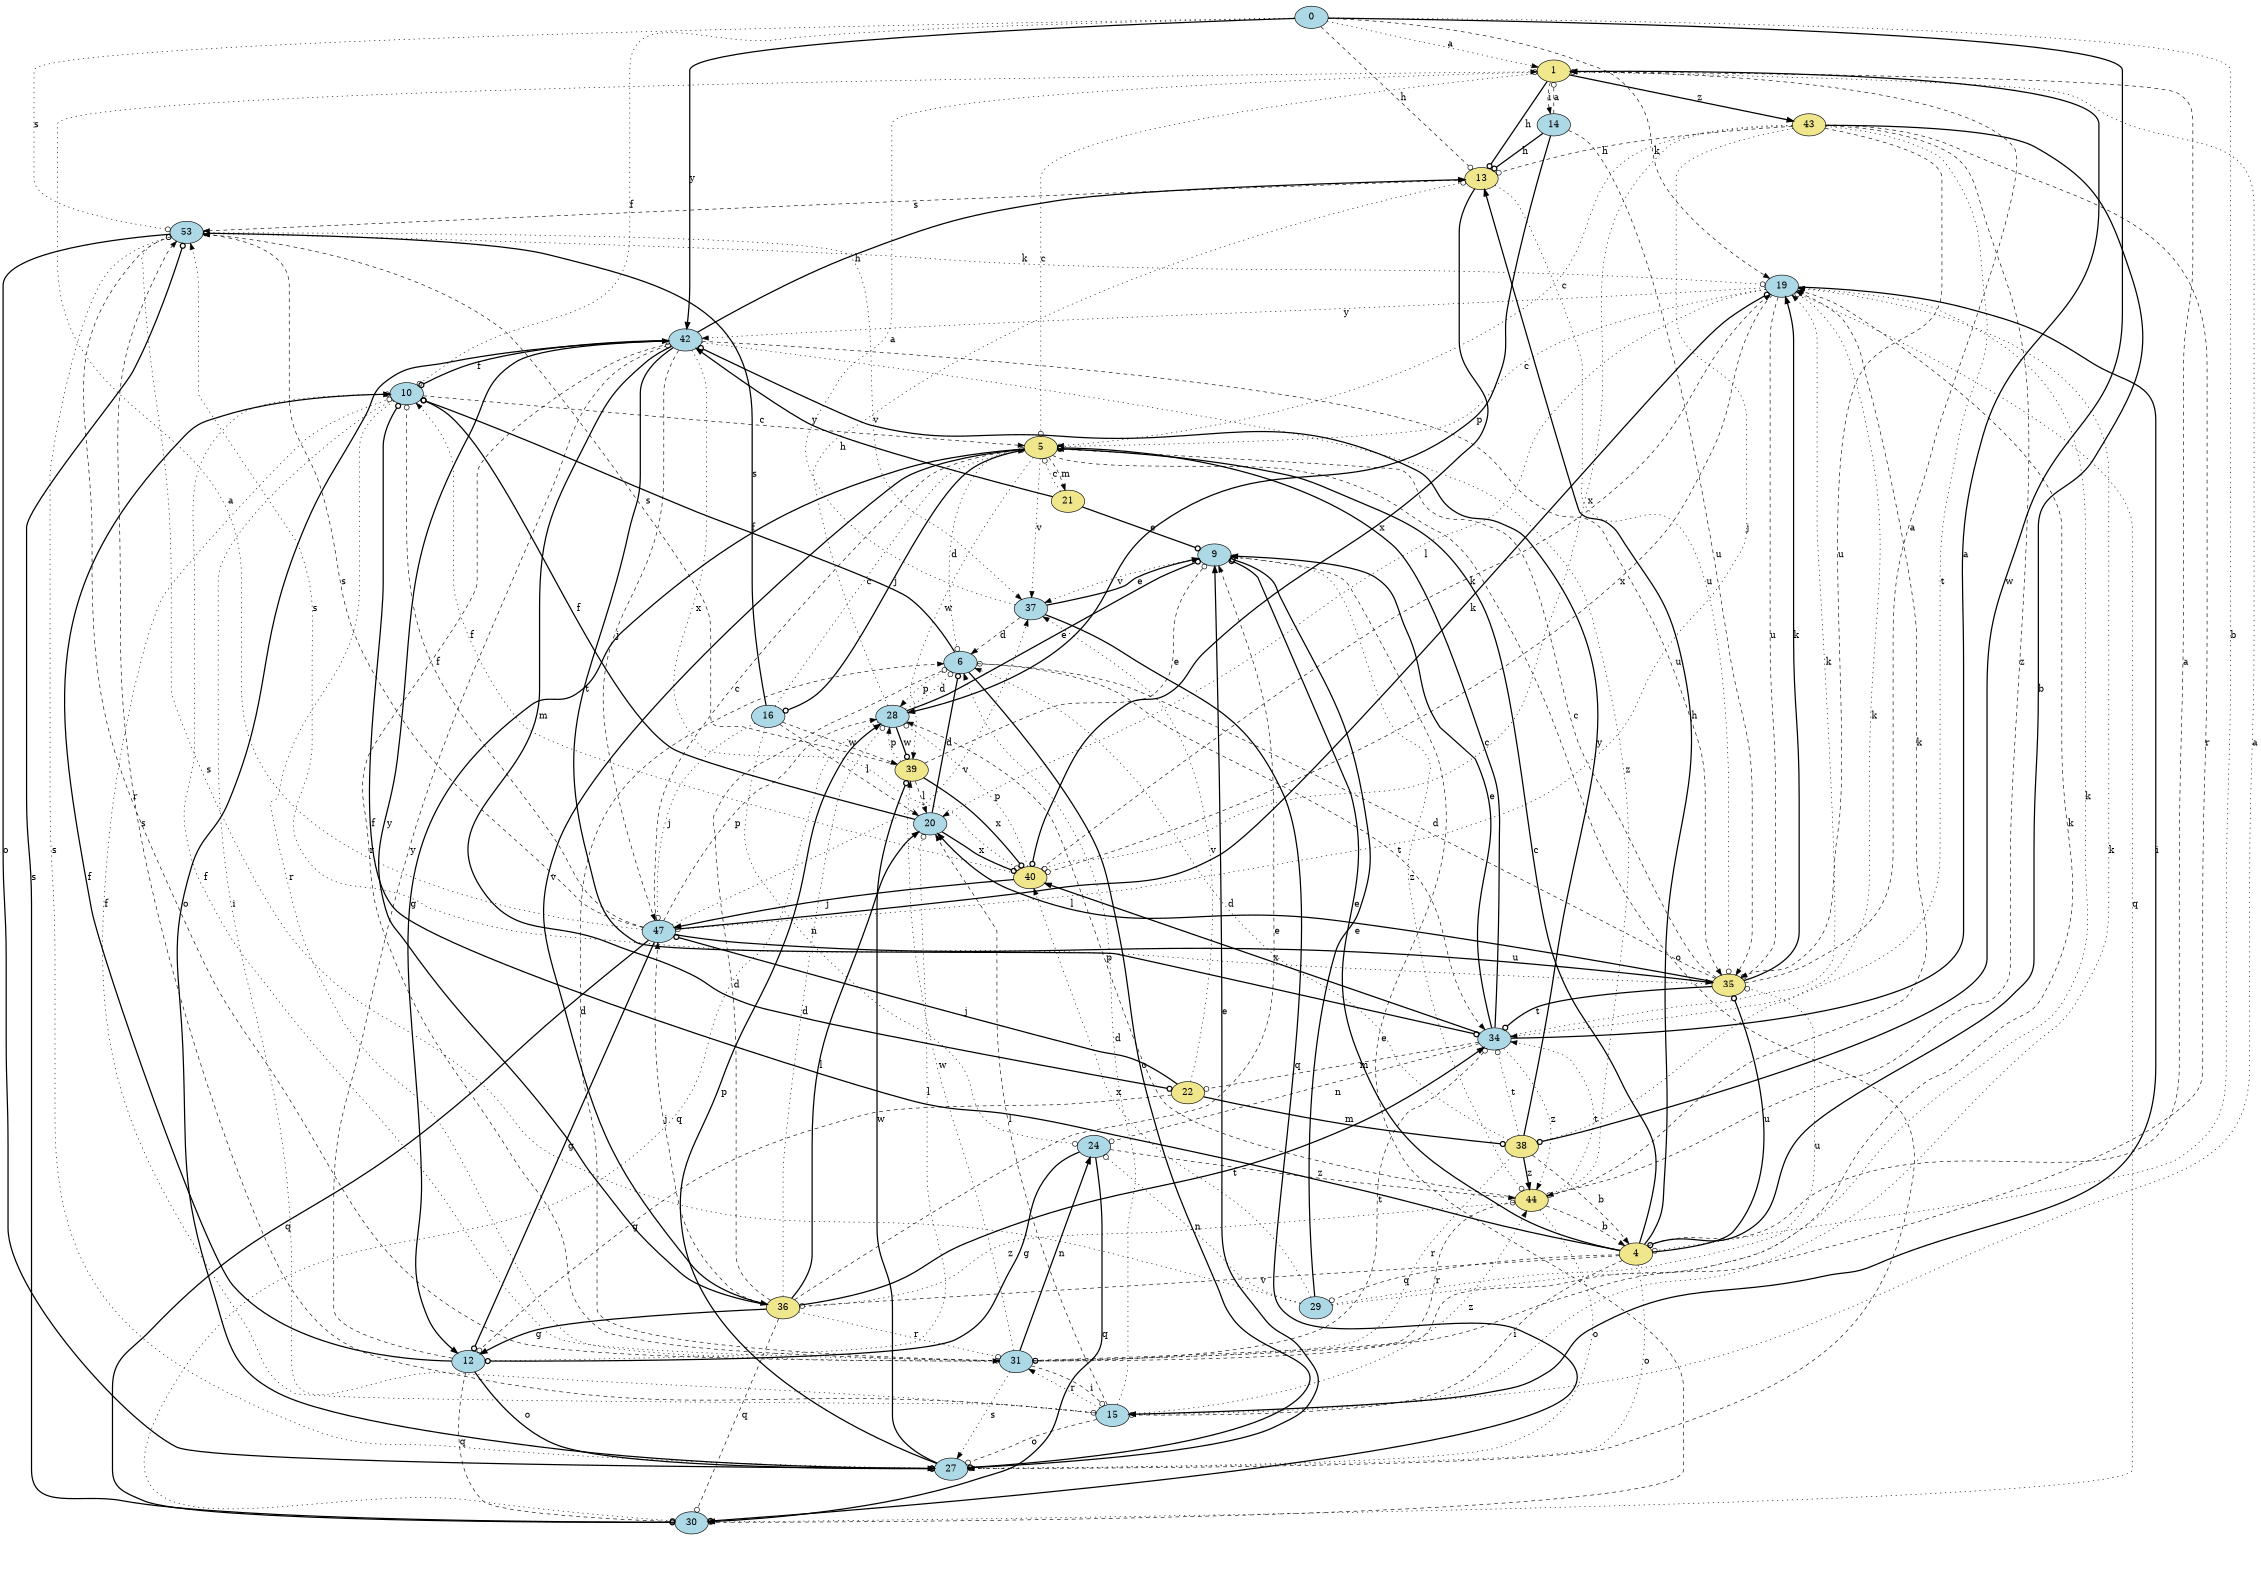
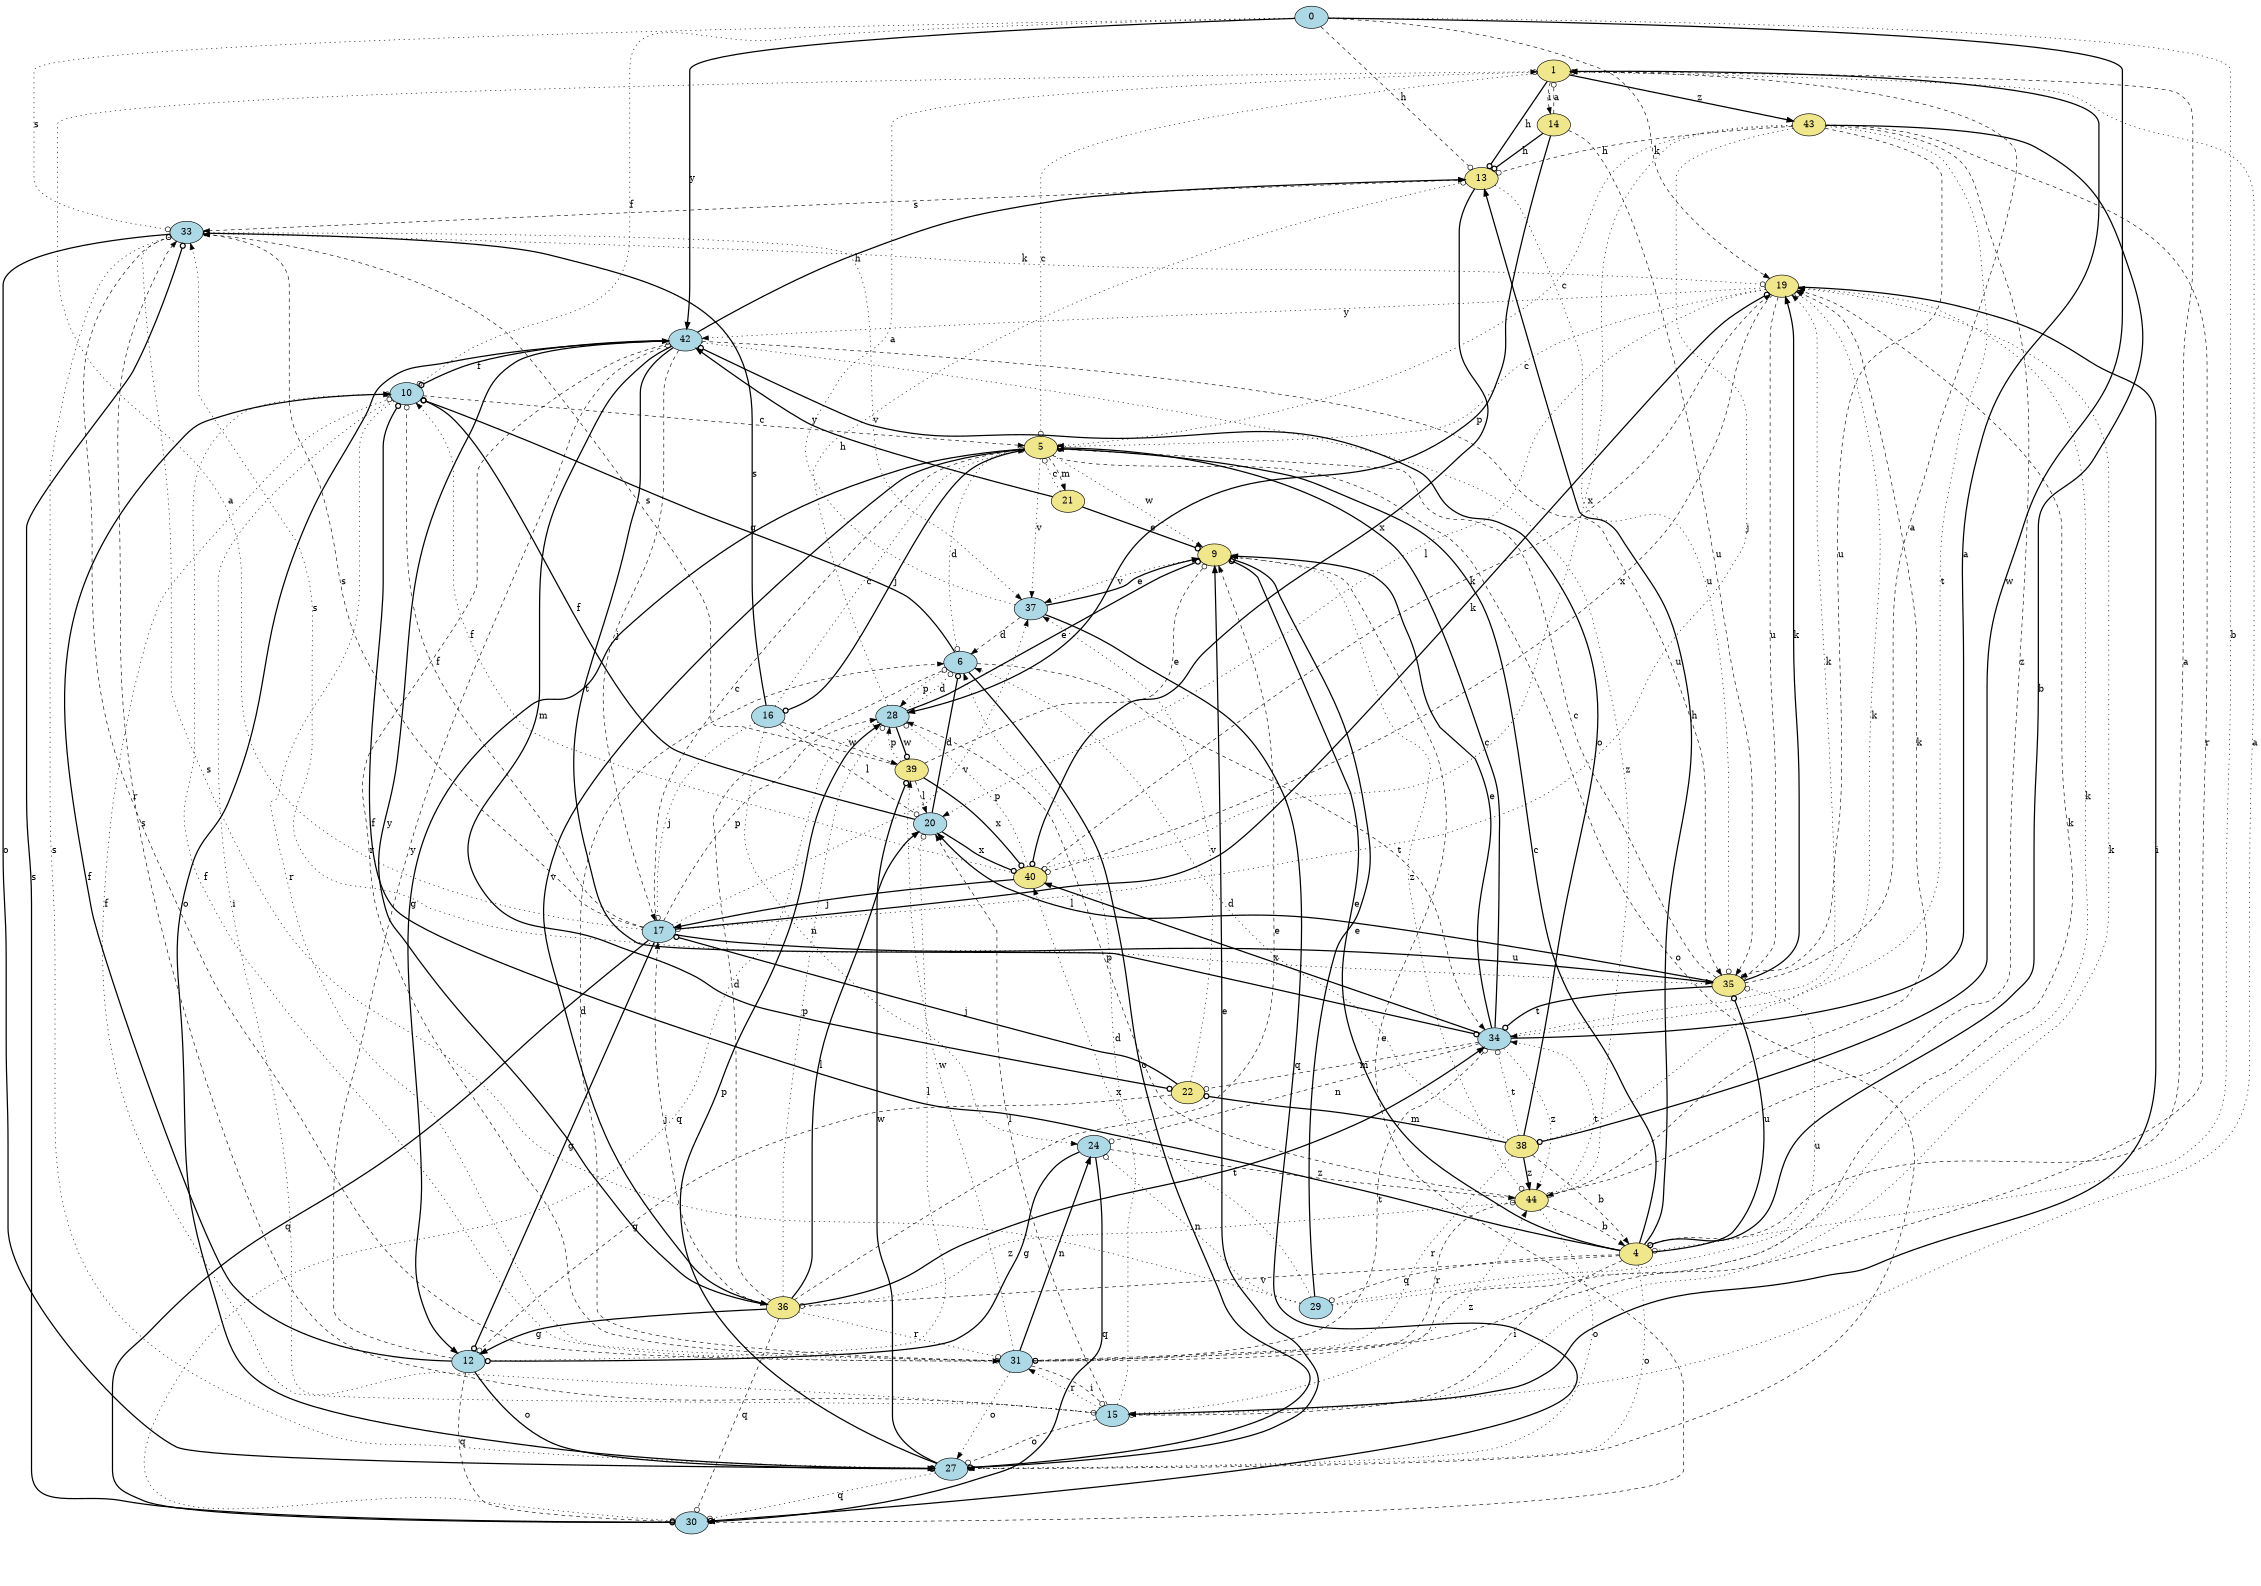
  strict digraph {
    node [fillcolor=lightblue style=filled]
    edge [arrowhead=odot style=dotted]
    1 [fillcolor=khaki]
    0
    4 [fillcolor=khaki]
    10
    13 [fillcolor=khaki]
-   19
-   33 [label=53]
+   19 [fillcolor=khaki]
+   33
    38 [fillcolor=khaki]
    42
    5 [fillcolor=khaki]
-   14
+   14 [fillcolor=khaki]
    43 [fillcolor=khaki]
-   9
+   9 [fillcolor=khaki]
    15
    27
    29
    35 [fillcolor=khaki]
    36 [fillcolor=khaki]
    31
    40 [fillcolor=khaki]
    20
    37
    44 [fillcolor=khaki]
    6
    34
    22 [fillcolor=khaki]
-   17 [label=47]
+   17
    12
    16
    21 [fillcolor=khaki]
    39 [fillcolor=khaki]
    28
    30
    24
    1 -> 13 [label=h style=bold]
    1 -> 5 [label=c]
    1 -> 14 [arrowhead=normal label=i style=dashed]
    1 -> 43 [arrowhead=normal label=z style=bold]
-   0 -> 1 [arrowhead=normal label=a]
    0 -> 4 [label=b]
    0 -> 10 [label=f]
    0 -> 13 [label=h style=dashed]
    0 -> 19 [arrowhead=normal label=k style=dashed]
    0 -> 33 [label=s]
    0 -> 38 [label=w style=bold]
    0 -> 42 [arrowhead=normal label=y style=bold]
    4 -> 1 [arrowhead=normal label=a style=dashed]
    4 -> 10 [label=f style=bold]
    4 -> 13 [arrowhead=normal label=h style=bold]
    4 -> 5 [label=c style=bold]
    4 -> 9 [label=e style=bold]
    4 -> 15 [label=i style=dashed]
    4 -> 27 [arrowhead=normal label=o]
    4 -> 29 [label=q style=dashed]
    4 -> 35 [label=u style=bold]
    4 -> 36 [label=v style=dashed]
    10 -> 5 [arrowhead=normal label=c style=dashed]
    10 -> 15 [label=i]
    10 -> 31 [arrowhead=normal label=r]
    13 -> 33 [arrowhead=normal label=s style=dashed]
    13 -> 35 [label=u]
    13 -> 40 [label=x style=bold]
    19 -> 42 [arrowhead=normal label=y]
    19 -> 5 [label=c]
    19 -> 15 [arrowhead=normal label=i style=bold]
    19 -> 35 [label=u style=dashed]
    19 -> 40 [label=x style=dashed]
    19 -> 20 [arrowhead=normal label=l]
    33 -> 19 [label=k]
    33 -> 27 [arrowhead=normal label=o style=bold]
    33 -> 31 [arrowhead=normal label=r style=dashed]
    33 -> 37 [arrowhead=normal label=v]
    38 -> 4 [arrowhead=normal label=b style=dashed]
    38 -> 19 [label=k]
-   38 -> 42 [label=y style=bold]
+   38 -> 42 [label=o style=bold]
    38 -> 31 [label=r]
    38 -> 44 [arrowhead=normal label=z style=bold]
    38 -> 6 [arrowhead=normal label=d]
    38 -> 34 [label=t]
-   22 -> 38 [label=m style=bold]
+   38 -> 22 [label=m style=bold]
    42 -> 10 [label=f style=bold]
    42 -> 13 [arrowhead=normal label=h style=bold]
    42 -> 27 [label=o style=bold]
    42 -> 35 [arrowhead=normal label=u style=dashed]
    42 -> 31 [label=r style=dashed]
-   42 -> 40 [label=x]
    42 -> 44 [arrowhead=normal label=z]
    42 -> 34 [label=t style=bold]
    42 -> 22 [label=m style=bold]
    42 -> 17 [arrowhead=normal label=j style=dashed]
    5 -> 27 [arrowhead=normal label=o style=dashed]
    5 -> 36 [arrowhead=normal label=v style=bold]
    5 -> 37 [arrowhead=normal label=v]
    5 -> 6 [label=d]
    5 -> 12 [arrowhead=normal label=g style=bold]
    5 -> 16 [label=j style=bold]
    5 -> 21 [arrowhead=normal label=m style=dashed]
-   5 -> 39 [arrowhead=normal label=w]
+   5 -> 9 [arrowhead=normal label=w]
    14 -> 1 [label=a style=dashed]
    14 -> 13 [label=h style=bold]
    14 -> 35 [arrowhead=normal label=u style=dashed]
    14 -> 28 [arrowhead=normal label=p style=bold]
    43 -> 4 [label=b style=bold]
    43 -> 13 [label=h style=dashed]
    43 -> 5 [arrowhead=normal label=c]
    43 -> 35 [arrowhead=normal label=u style=dashed]
    43 -> 31 [label=r style=dashed]
    43 -> 40 [label=x]
    43 -> 44 [label=z style=dashed]
    43 -> 34 [arrowhead=normal label=t]
    43 -> 17 [label=j]
    9 -> 37 [arrowhead=normal label=v]
    9 -> 44 [label=z]
    15 -> 1 [label=a]
    15 -> 10 [label=f]
    15 -> 19 [arrowhead=normal label=k]
    15 -> 33 [arrowhead=normal label=s style=dashed]
    15 -> 27 [label=o style=dashed]
    15 -> 31 [arrowhead=normal label=r]
    15 -> 20 [arrowhead=normal label=l style=dashed]
    15 -> 44 [arrowhead=normal label=z]
    15 -> 6 [arrowhead=normal label=d]
    27 -> 33 [label=s]
    27 -> 9 [arrowhead=normal label=e style=bold]
    27 -> 39 [label=w style=bold]
    27 -> 28 [arrowhead=normal label=p style=bold]
-   19 -> 30 [label=q]
+   27 -> 30 [label=q]
    29 -> 19 [arrowhead=normal label=k]
    29 -> 33 [label=s]
    29 -> 9 [label=e style=bold]
    29 -> 35 [label=u]
    29 -> 40 [arrowhead=normal label=x]
    29 -> 24 [label=n]
    35 -> 1 [arrowhead=normal label=a style=dashed]
    35 -> 19 [arrowhead=normal label=k style=bold]
    35 -> 33 [arrowhead=normal label=s]
    35 -> 5 [arrowhead=normal label=c style=dashed]
    35 -> 20 [arrowhead=normal label=l style=bold]
-   35 -> 6 [label=d style=dashed]
    35 -> 34 [label=t style=bold]
    36 -> 42 [arrowhead=normal label=y style=bold]
    36 -> 9 [arrowhead=normal label=e style=dashed]
    36 -> 31 [label=r]
    36 -> 20 [arrowhead=normal label=l style=bold]
    36 -> 44 [label=z]
    36 -> 6 [label=d style=dashed]
    36 -> 34 [arrowhead=normal label=t style=bold]
    36 -> 17 [arrowhead=normal label=j style=dashed]
    36 -> 12 [arrowhead=normal label=g style=bold]
-   36 -> 28 [label=d]
+   36 -> 28 [label=p]
    36 -> 30 [label=q style=dashed]
    31 -> 10 [label=f]
    31 -> 19 [arrowhead=normal label=k style=dashed]
    31 -> 15 [label=i style=dashed]
-   31 -> 27 [arrowhead=normal label=s]
+   31 -> 27 [arrowhead=normal label=o]
    31 -> 6 [arrowhead=normal label=d style=dashed]
    31 -> 34 [label=t style=dashed]
    31 -> 39 [arrowhead=normal label=w]
    31 -> 24 [arrowhead=normal label=n style=bold]
    40 -> 10 [arrowhead=normal label=f]
    40 -> 19 [arrowhead=normal label=k style=dashed]
    40 -> 17 [arrowhead=normal label=j style=bold]
    40 -> 28 [label=p]
    20 -> 10 [label=f style=bold]
    20 -> 40 [label=x style=bold]
    20 -> 6 [label=d style=bold]
    37 -> 1 [label=a]
    37 -> 9 [arrowhead=normal label=e style=bold]
    37 -> 6 [arrowhead=normal label=d style=dashed]
    37 -> 30 [label=q style=bold]
    44 -> 4 [arrowhead=normal label=b style=dashed]
    44 -> 19 [arrowhead=normal label=k style=dashed]
    44 -> 27 [label=o]
    44 -> 31 [label=r style=dashed]
    44 -> 34 [arrowhead=normal label=t]
    44 -> 28 [arrowhead=normal label=p style=dashed]
-   6 -> 10 [label=f style=bold]
+   6 -> 10 [label=g style=bold]
    6 -> 27 [label=o style=bold]
    6 -> 34 [arrowhead=normal label=t style=dashed]
    6 -> 28 [arrowhead=normal label=p]
    34 -> 1 [arrowhead=normal label=a style=bold]
    34 -> 19 [arrowhead=normal label=k]
    34 -> 5 [label=c style=bold]
    34 -> 9 [arrowhead=normal label=e style=bold]
    34 -> 40 [arrowhead=normal label=x style=bold]
    34 -> 44 [arrowhead=normal label=z]
    34 -> 22 [label=m style=dashed]
    34 -> 24 [label=n style=dashed]
    22 -> 37 [arrowhead=normal label=v]
    22 -> 17 [label=j style=bold]
    22 -> 12 [label=g style=dashed]
    17 -> 1 [arrowhead=normal label=a]
    17 -> 10 [label=f style=dashed]
    17 -> 19 [label=k style=bold]
    17 -> 33 [arrowhead=normal label=s style=dashed]
    17 -> 5 [label=c style=dashed]
    17 -> 35 [arrowhead=normal label=u style=bold]
    17 -> 37 [arrowhead=normal label=v]
    17 -> 12 [label=g style=bold]
    17 -> 28 [arrowhead=normal label=p style=dashed]
    17 -> 30 [label=q style=bold]
    12 -> 10 [arrowhead=normal label=f style=bold]
    12 -> 42 [label=y style=dashed]
    12 -> 27 [label=o style=bold]
    12 -> 20 [label=l]
    12 -> 30 [label=q style=dashed]
    16 -> 33 [label=s style=bold]
    16 -> 5 [arrowhead=normal label=c]
-   16 -> 20 [arrowhead=normal label=l style=dashed]
+   16 -> 20 [label=l style=dashed]
    16 -> 17 [label=j]
    16 -> 39 [arrowhead=normal label=w style=dashed]
-   16 -> 24 [label=n]
+   16 -> 24 [arrowhead=normal label=n]
    21 -> 42 [arrowhead=normal label=y style=bold]
    21 -> 5 [label=c]
    21 -> 9 [label=e style=bold]
    39 -> 33 [arrowhead=normal label=s style=dashed]
    39 -> 9 [label=e style=dashed]
    39 -> 40 [label=x style=bold]
    39 -> 20 [arrowhead=normal label=l style=dashed]
    39 -> 28 [arrowhead=normal label=p]
    28 -> 13 [label=h]
    28 -> 9 [label=e style=bold]
    28 -> 6 [label=d]
    28 -> 39 [label=w style=bold]
    28 -> 30 [label=q]
    30 -> 33 [label=s style=bold]
    30 -> 9 [label=e style=dashed]
    24 -> 44 [arrowhead=normal label=z style=dashed]
    24 -> 12 [label=g style=bold]
    24 -> 30 [arrowhead=normal label=q style=bold]
  }
